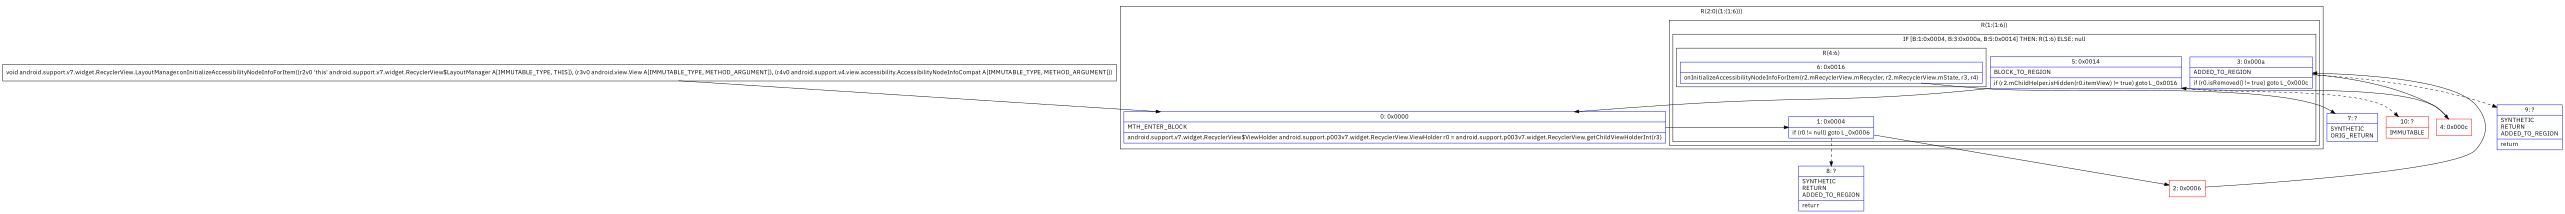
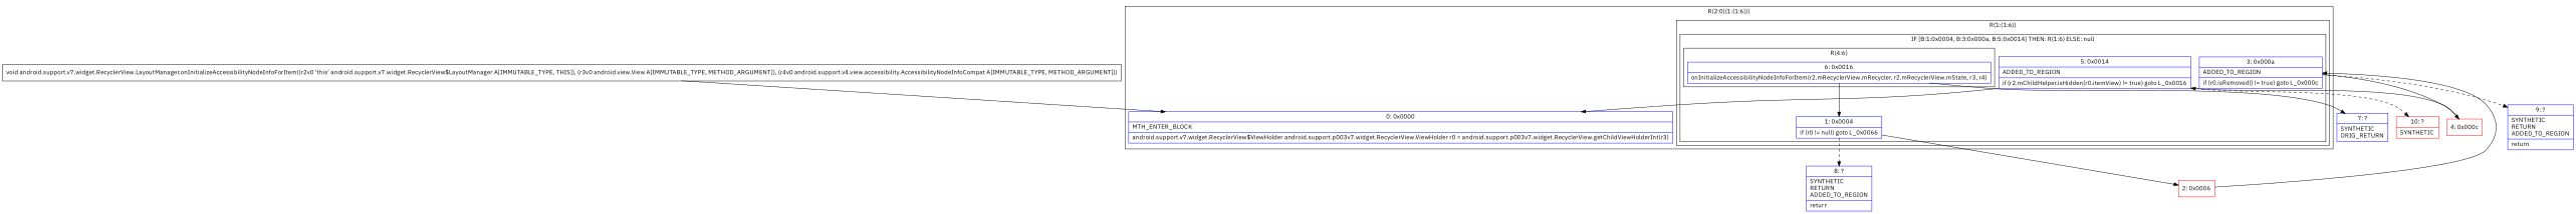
  digraph {
    fontname="IBM Plex Sans"
    node [color=blue fontname="IBM Plex Sans" shape=record]
    edge [fontname="IBM Plex Sans"]
    n1 [label="{6\:\ 0x0016|onInitializeAccessibilityNodeInfoForItem(r2.mRecyclerView.mRecycler, r2.mRecyclerView.mState, r3, r4)\l}"]
-   n2 [label="{1\:\ 0x0004|if (r0 != null) goto L_0x0006\l}"]
+   n2 [label="{1\:\ 0x0004|if (r0 != null) goto L_0x0066\l}"]
    n3 [label="{3\:\ 0x000a|ADDED_TO_REGION\l|if (r0.isRemoved() != true) goto L_0x000c\l}"]
-   n4 [label="{5\:\ 0x0014|BLOCK_TO_REGION\l|if (r2.mChildHelper.isHidden(r0.itemView) != true) goto L_0x0016\l}"]
+   n4 [label="{5\:\ 0x0014|ADDED_TO_REGION\l|if (r2.mChildHelper.isHidden(r0.itemView) != true) goto L_0x0016\l}"]
    n5 [label="{0\:\ 0x0000|MTH_ENTER_BLOCK\l|android.support.v7.widget.RecyclerView$ViewHolder android.support.p003v7.widget.RecyclerView.ViewHolder r0 = android.support.p003v7.widget.RecyclerView.getChildViewHolderInt(r3)\l}"]
    n6 [label="{7\:\ ?|SYNTHETIC\lORIG_RETURN\l}"]
    n7 [color=red label="{2\:\ 0x0006}"]
    n8 [label="{8\:\ ?|SYNTHETIC\lRETURN\lADDED_TO_REGION\l|return\l}"]
    n9 [color=red label="{4\:\ 0x000c}"]
    n10 [label="{9\:\ ?|SYNTHETIC\lRETURN\lADDED_TO_REGION\l|return\l}"]
-   n11 [color=red label="{10\:\ ?|IMMUTABLE\l}"]
+   n11 [color=red label="{10\:\ ?|SYNTHETIC\l}"]
    n12 [label="{void android.support.v7.widget.RecyclerView.LayoutManager.onInitializeAccessibilityNodeInfoForItem((r2v0 'this' android.support.v7.widget.RecyclerView$LayoutManager A[IMMUTABLE_TYPE, THIS]), (r3v0 android.view.View A[IMMUTABLE_TYPE, METHOD_ARGUMENT]), (r4v0 android.support.v4.view.accessibility.AccessibilityNodeInfoCompat A[IMMUTABLE_TYPE, METHOD_ARGUMENT])) }" color=""]
    subgraph cluster_1 {
      label="R(2:0|(1:(1:6)))"
      n5
      subgraph cluster_2 {
        label="R(1:(1:6))"
        subgraph cluster_3 {
          label="IF [B:1:0x0004, B:3:0x000a, B:5:0x0014] THEN: R(1:6) ELSE: null"
          n2
          n3
          n4
          subgraph cluster_4 {
            label="R(4:6)"
            n1
          }
        }
      }
    }
    n1 -> n6
    n2 -> n7
    n2 -> n8 [style=dashed]
    n3 -> n9
    n3 -> n10 [style=dashed]
    n4 -> n5
    n4 -> n11 [style=dashed]
-   n5 -> n2
+   n1 -> n2
    n7 -> n3
    n9 -> n4
    n12 -> n5
  }
